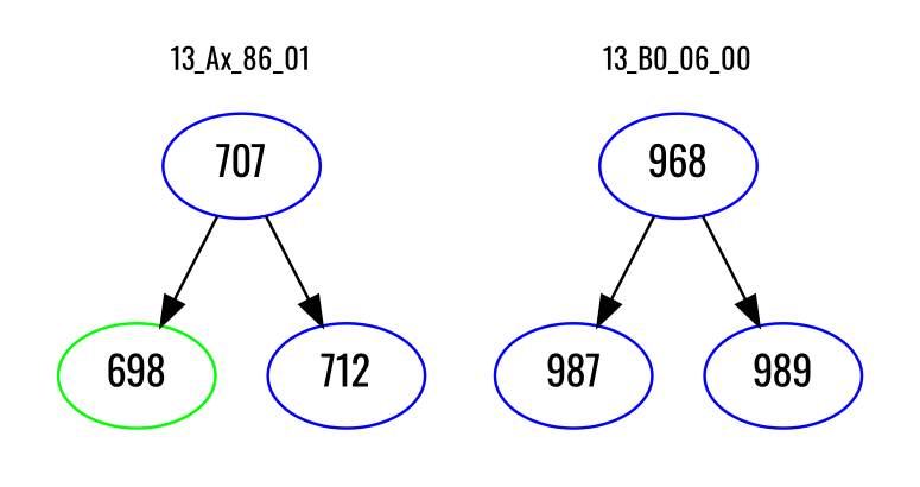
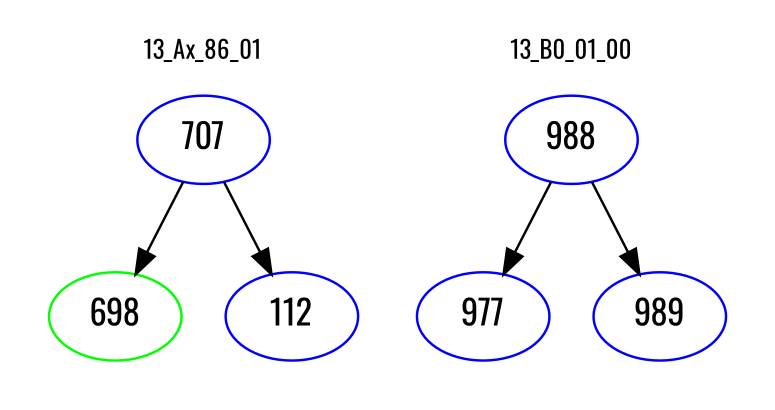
  digraph {
    fontname=Oswald
    node [color=blue fontname=Oswald]
    edge [color=black fontname=Oswald]
    n1 [label=707]
    n2 [color=green label=698]
-   n3 [label=712]
-   n4 [label=968]
-   n5 [label=987]
+   n3 [label=112]
+   n4 [label=988]
+   n5 [label=977]
    n6 [label=989]
    subgraph cluster_1 {
      color=white
      fontsize=10
      label="13_Ax_86_01"
      n1
      n2
      n3
    }
    subgraph cluster_2 {
      color=white
      fontsize=10
-     label="13_B0_06_00"
+     label="13_B0_01_00"
      n4
      n5
      n6
    }
    n1 -> n2
    n1 -> n3
    n4 -> n5
    n4 -> n6
  }
